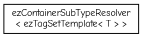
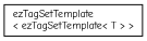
  digraph {
    rankdir=LR
    fontname="Comic Neue"
-   n1 [color=black fillcolor=white fontname="Comic Neue" fontsize=10 height=0.2 label="ezContainerSubTypeResolver\l\< ezTagSetTemplate\< T \> \>" shape=record style=filled width=0.4]
+   n1 [color=black fillcolor=white fontname="Comic Neue" fontsize=10 height=0.2 label="ezTagSetTemplate\l\< ezTagSetTemplate\< T \> \>" shape=record style=filled width=0.4]
  }
